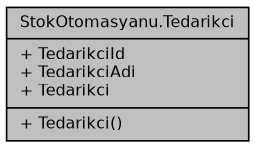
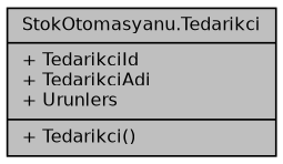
  digraph {
-   n1 [color=black fillcolor=grey75 fontcolor=black fontname=Helvetica fontsize=10 height=0.2 label="{StokOtomasyanu.Tedarikci\n|+ TedarikciId\l+ TedarikciAdi\l+ Tedarikci\l|+ Tedarikci()\l}" shape=record style=filled width=0.4]
+   n1 [color=black fillcolor=grey75 fontcolor=black fontname=Helvetica fontsize=10 height=0.2 label="{StokOtomasyanu.Tedarikci\n|+ TedarikciId\l+ TedarikciAdi\l+ Urunlers\l|+ Tedarikci()\l}" shape=record style=filled width=0.4]
  }
